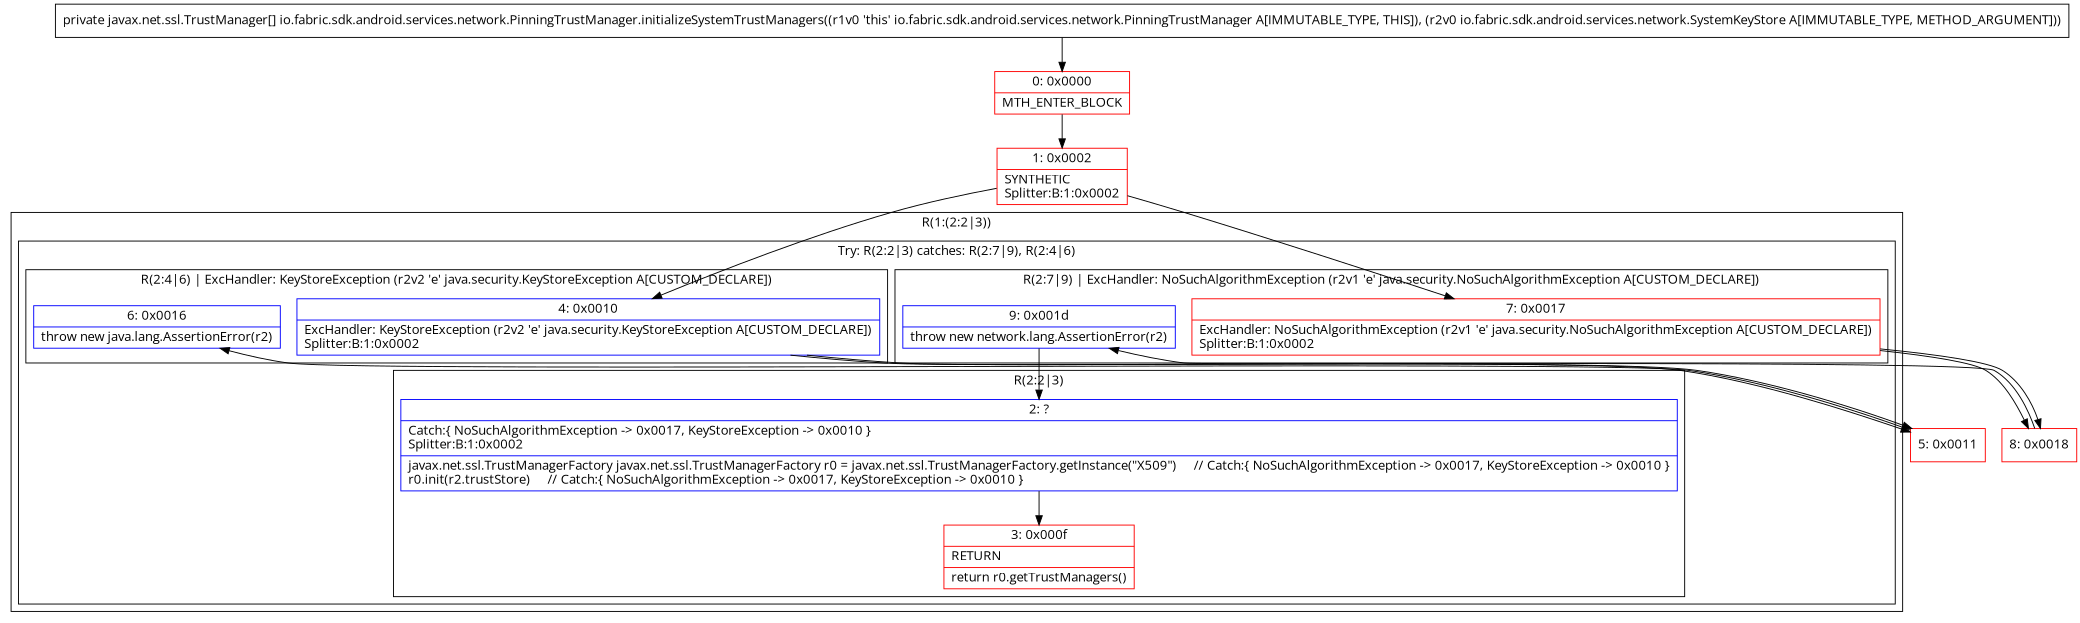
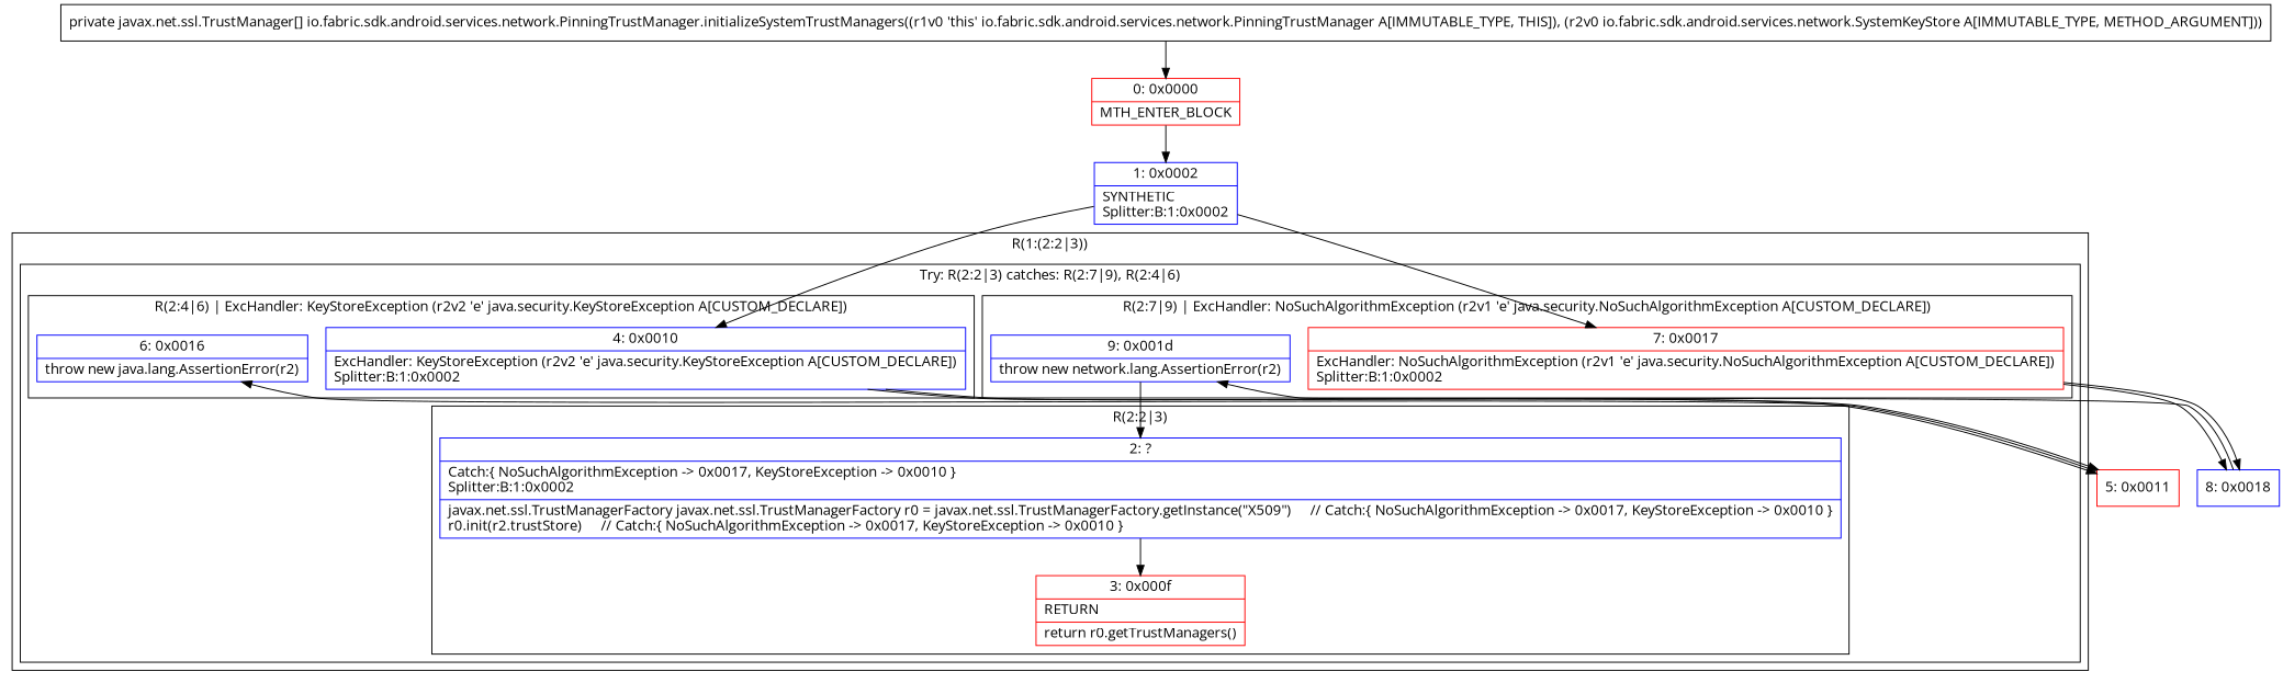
  digraph {
    fontname="Open Sans"
    node [color=red fontname="Open Sans" shape=record]
    edge [fontname="Open Sans"]
    n1 [color=blue label="{2\:\ ?|Catch:\{ NoSuchAlgorithmException \-\> 0x0017, KeyStoreException \-\> 0x0010 \}\lSplitter:B:1:0x0002\l|javax.net.ssl.TrustManagerFactory javax.net.ssl.TrustManagerFactory r0 = javax.net.ssl.TrustManagerFactory.getInstance(\"X509\")     \/\/ Catch:\{ NoSuchAlgorithmException \-\> 0x0017, KeyStoreException \-\> 0x0010 \}\lr0.init(r2.trustStore)     \/\/ Catch:\{ NoSuchAlgorithmException \-\> 0x0017, KeyStoreException \-\> 0x0010 \}\l}"]
    n2 [label="{3\:\ 0x000f|RETURN\l|return r0.getTrustManagers()\l}"]
    n3 [color=blue label="{4\:\ 0x0010|ExcHandler: KeyStoreException (r2v2 'e' java.security.KeyStoreException A[CUSTOM_DECLARE])\lSplitter:B:1:0x0002\l}"]
    n4 [color=blue label="{6\:\ 0x0016|throw new java.lang.AssertionError(r2)\l}"]
    n5 [label="{7\:\ 0x0017|ExcHandler: NoSuchAlgorithmException (r2v1 'e' java.security.NoSuchAlgorithmException A[CUSTOM_DECLARE])\lSplitter:B:1:0x0002\l}"]
    n6 [color=blue label="{9\:\ 0x001d|throw new network.lang.AssertionError(r2)\l}"]
-   n7 [label="{8\:\ 0x0018}"]
+   n7 [color=blue label="{8\:\ 0x0018}"]
    n8 [label="{5\:\ 0x0011}"]
    n9 [label="{0\:\ 0x0000|MTH_ENTER_BLOCK\l}"]
-   n10 [label="{1\:\ 0x0002|SYNTHETIC\lSplitter:B:1:0x0002\l}"]
+   n10 [color=blue label="{1\:\ 0x0002|SYNTHETIC\lSplitter:B:1:0x0002\l}"]
    n11 [label="{private javax.net.ssl.TrustManager[] io.fabric.sdk.android.services.network.PinningTrustManager.initializeSystemTrustManagers((r1v0 'this' io.fabric.sdk.android.services.network.PinningTrustManager A[IMMUTABLE_TYPE, THIS]), (r2v0 io.fabric.sdk.android.services.network.SystemKeyStore A[IMMUTABLE_TYPE, METHOD_ARGUMENT])) }" color=""]
    subgraph cluster_1 {
      label="R(1:(2:2|3))"
      subgraph cluster_2 {
        label="Try: R(2:2|3) catches: R(2:7|9), R(2:4|6)"
        subgraph cluster_3 {
          label="R(2:2|3)"
          n1
          n2
        }
        subgraph cluster_4 {
          label="R(2:4|6) | ExcHandler: KeyStoreException (r2v2 'e' java.security.KeyStoreException A[CUSTOM_DECLARE])\l"
          n3
          n4
        }
        subgraph cluster_5 {
          label="R(2:7|9) | ExcHandler: NoSuchAlgorithmException (r2v1 'e' java.security.NoSuchAlgorithmException A[CUSTOM_DECLARE])\l"
          n5
          n6
        }
      }
    }
    subgraph cluster_6 {
      label="R(2:7|9) | ExcHandler: NoSuchAlgorithmException (r2v1 'e' java.security.NoSuchAlgorithmException A[CUSTOM_DECLARE])\l"
    }
    subgraph cluster_7 {
      label="R(2:4|6) | ExcHandler: KeyStoreException (r2v2 'e' java.security.KeyStoreException A[CUSTOM_DECLARE])\l"
    }
    n1 -> n2
    n3 -> n8
    n3 -> n8
    n5 -> n7
    n5 -> n7
    n6 -> n1
    n7 -> n6
    n8 -> n4
    n9 -> n10
    n10 -> n3
    n10 -> n5
    n11 -> n9
  }
